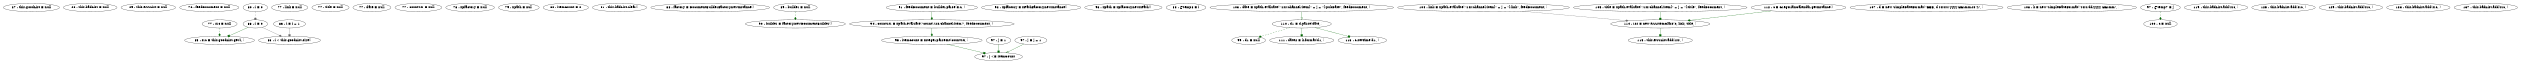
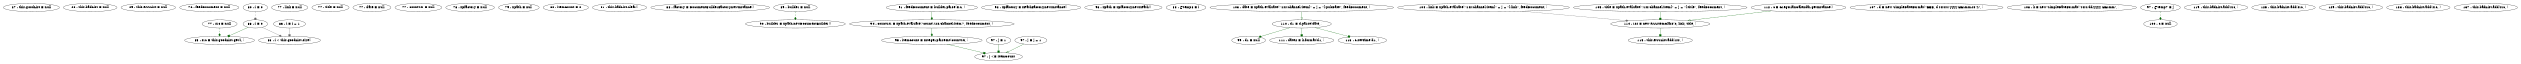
  digraph {
    edge [arrowhead=box color=darkgreen]
    "27 : this.goodList = null"
    "28 : this.badList = null"
    "29 : this.RSSList = null"
    "76 : feedDocument = null"
    "77 : src = null"
    "85 : src = this.goodList.get(i, )"
    "77 : link = null"
    "77 : title = null"
    "77 : date = null"
    "77 : countStr = null"
    "78 : xpfactory = null"
    "79 : xpath = null"
    "80 : i = 0"
    "83 : i = 0"
    "83 : i < this.goodList.size()"
    "80 : itemCount = 0"
    "81 : this.badList.clear()"
    "88 : factory = DocumentBuilderFactory.newInstance()"
    "89 : builder = null"
-   "90 : builder = factory.newDocumentBuilder()"
+   "90 : builder = factory.newDocumentBuilder()" [label="90 : builder = xpath.newDocumentBuilder()"]
    "91 : feedDocument = builder.parse(src, )"
    "94 : countStr = xpath.evaluate(\"count(/rss/channel/item)\", feedDocument, )"
    "95 : itemCount = Integer.parseInt(countStr, )"
    "97 : j <= itemCount"
    "92 : xpfactory = XPathFactory.newInstance()"
    "93 : xpath = xpfactory.newXPath()"
    "83 : @temp8 = i"
    "83 : i = i + 1"
    "97 : j = 1"
    "103 : date = xpath.evaluate(\"/rss/channel/item[\" + j + \"]/pubDate\", feedDocument, )"
    "110 : d1 = d.parse(date, )"
    "99 : d1 = null"
    "111 : date2 = k.format(d1, )"
    "113 : c.setTime(d1, )"
    "104 : link = xpath.evaluate(\"/rss/channel/item[\" + j + \"]/link\", feedDocument, )"
    "114 : rss = new RSSItemClass(c, link, title, )"
    "115 : this.RSSList.add(rss, )"
    "105 : title = xpath.evaluate(\"/rss/channel/item[\" + j + \"]/title\", feedDocument, )"
    "107 : d = new SimpleDateFormat(\"EEE, d MMM yyyy HH:mm:ss Z\", )"
    "108 : k = new SimpleDateFormat(\"MM/dd/yyyy HH:mm\", )"
    "112 : c = GregorianCalendar.getInstance()"
    "97 : @temp7 = j"
    "100 : c = null"
    "97 : j = j + 1"
    "119 : this.badList.add(src, )"
    "125 : this.badList.add(src, )"
    "129 : this.badList.add(src, )"
    "133 : this.badList.add(src, )"
    "137 : this.badList.add(src, )"
    "77 : src = null" -> "85 : src = this.goodList.get(i, )" [arrowhead=diamond style=dashed]
    "80 : i = 0" -> "83 : i = 0" [color=gray40 style=dashed]
    "83 : i = 0" -> "85 : src = this.goodList.get(i, )"
    "83 : i = 0" -> "83 : i < this.goodList.size()" [arrowhead=diamond color=gray40]
    "89 : builder = null" -> "90 : builder = factory.newDocumentBuilder()" [arrowhead=diamond style=dashed]
    "91 : feedDocument = builder.parse(src, )" -> "94 : countStr = xpath.evaluate(\"count(/rss/channel/item)\", feedDocument, )" [arrowhead=diamond]
    "94 : countStr = xpath.evaluate(\"count(/rss/channel/item)\", feedDocument, )" -> "95 : itemCount = Integer.parseInt(countStr, )" [arrowhead=diamond]
    "95 : itemCount = Integer.parseInt(countStr, )" -> "97 : j <= itemCount"
    "83 : i = i + 1" -> "83 : i < this.goodList.size()" [color=gray40]
    "97 : j = 1" -> "97 : j <= itemCount"
    "103 : date = xpath.evaluate(\"/rss/channel/item[\" + j + \"]/pubDate\", feedDocument, )" -> "110 : d1 = d.parse(date, )" [arrowhead=onormal]
-   "110 : d1 = d.parse(date, )" -> "99 : d1 = null" [arrowhead=diamond style=dashed]
+   "110 : d1 = d.parse(date, )" -> "99 : d1 = null" [arrowhead=diamond style=solid]
    "110 : d1 = d.parse(date, )" -> "111 : date2 = k.format(d1, )"
    "110 : d1 = d.parse(date, )" -> "113 : c.setTime(d1, )"
    "104 : link = xpath.evaluate(\"/rss/channel/item[\" + j + \"]/link\", feedDocument, )" -> "114 : rss = new RSSItemClass(c, link, title, )" [arrowhead=diamond color=gray40]
    "114 : rss = new RSSItemClass(c, link, title, )" -> "115 : this.RSSList.add(rss, )"
    "105 : title = xpath.evaluate(\"/rss/channel/item[\" + j + \"]/title\", feedDocument, )" -> "114 : rss = new RSSItemClass(c, link, title, )"
-   "112 : c = GregorianCalendar.getInstance()" -> "114 : rss = new RSSItemClass(c, link, title, )" [arrowhead=diamond]
+   "112 : c = GregorianCalendar.getInstance()" -> "114 : rss = new RSSItemClass(c, link, title, )" [arrowhead=onormal]
    "97 : @temp7 = j" -> "100 : c = null" [arrowhead=diamond style=dashed]
    "97 : j = j + 1" -> "97 : j <= itemCount" [arrowhead=onormal]
  }
